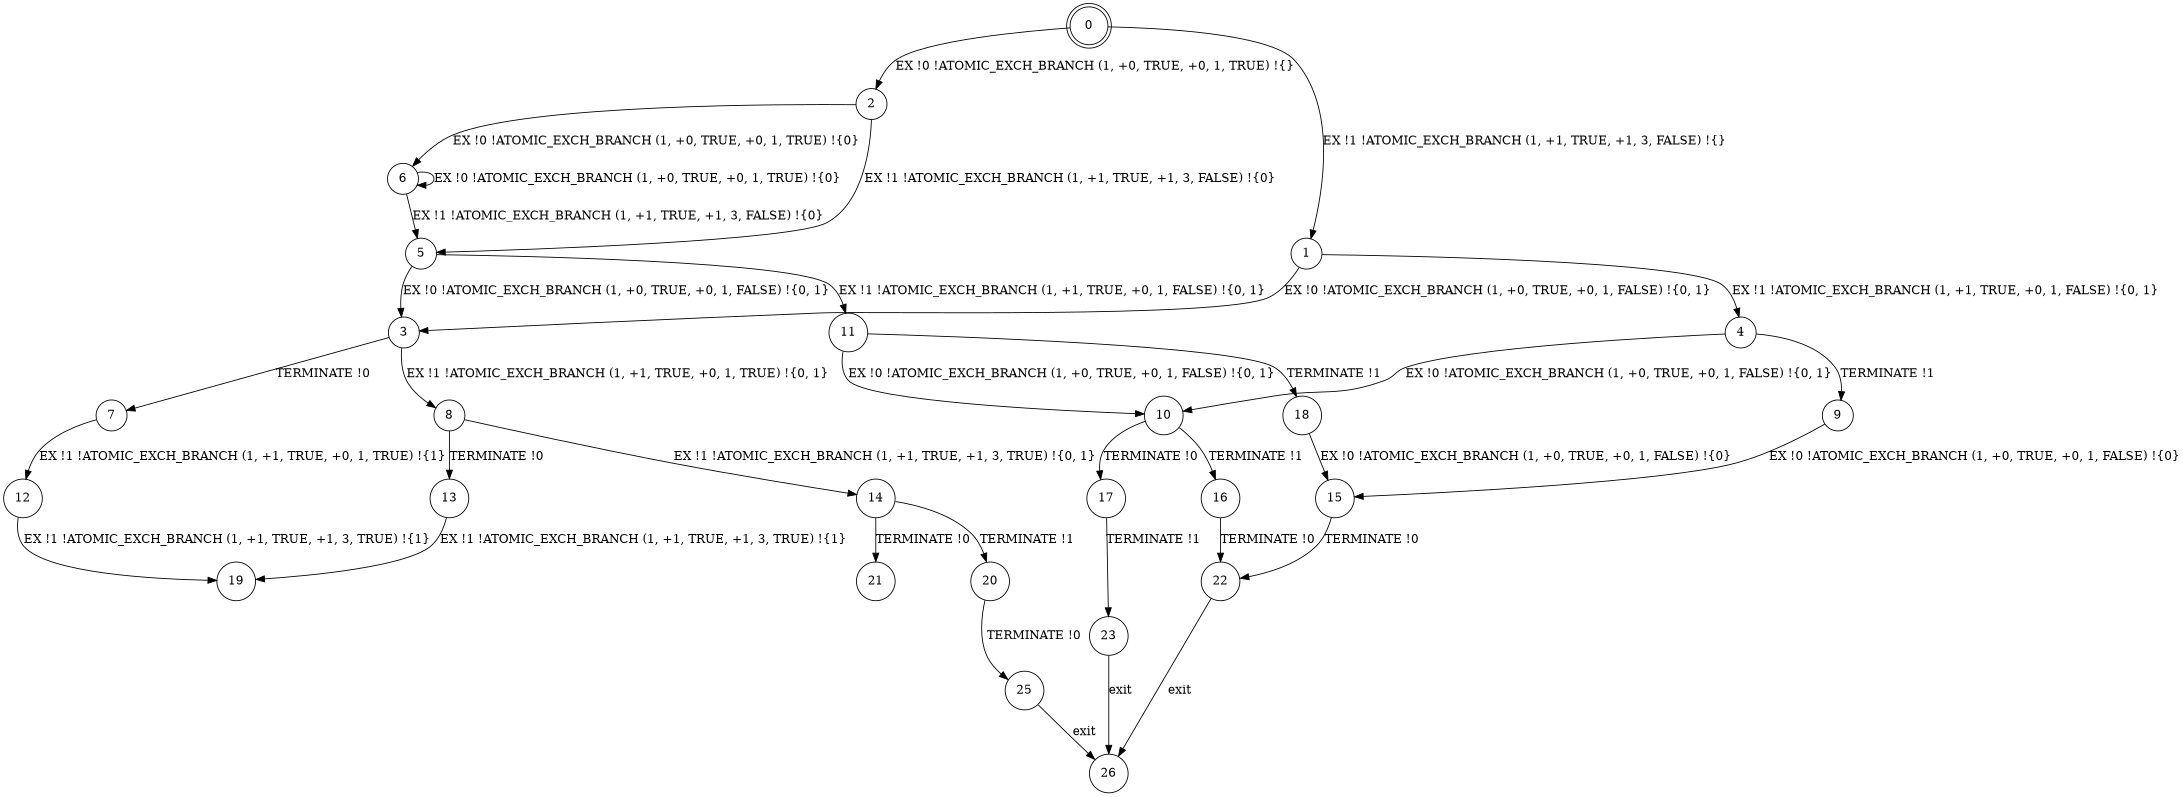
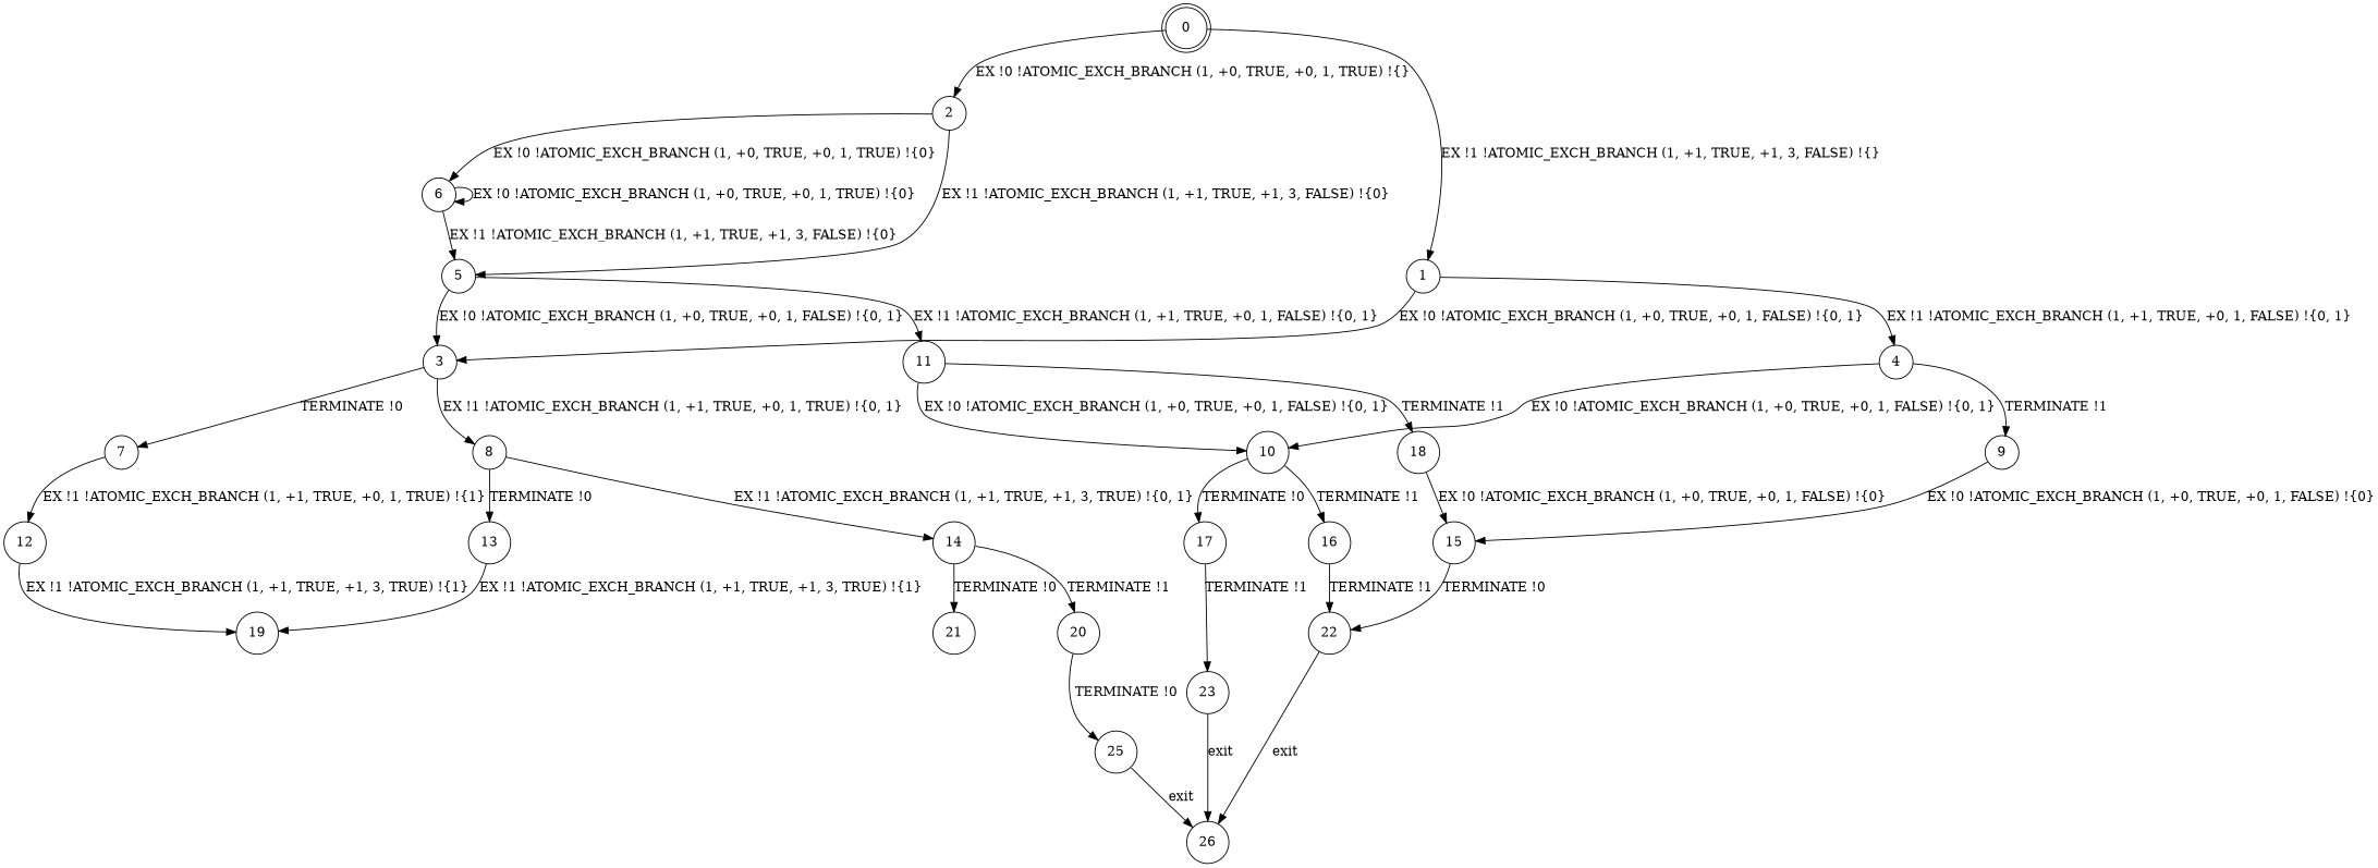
  digraph {
    node [shape=circle]
    0 [peripheries=2]
    1
    2
    3
    4
    5
    6
    7
    8
    9
    10
    11
    12
    13
    14
    15
    16
    17
    18
    19
    20
    21
    22
    23
    25
    26
    0 -> 1 [label="EX !1 !ATOMIC_EXCH_BRANCH (1, +1, TRUE, +1, 3, FALSE) !{}"]
    0 -> 2 [label="EX !0 !ATOMIC_EXCH_BRANCH (1, +0, TRUE, +0, 1, TRUE) !{}"]
    1 -> 3 [label="EX !0 !ATOMIC_EXCH_BRANCH (1, +0, TRUE, +0, 1, FALSE) !{0, 1}"]
    1 -> 4 [label="EX !1 !ATOMIC_EXCH_BRANCH (1, +1, TRUE, +0, 1, FALSE) !{0, 1}"]
    2 -> 5 [label="EX !1 !ATOMIC_EXCH_BRANCH (1, +1, TRUE, +1, 3, FALSE) !{0}"]
    2 -> 6 [label="EX !0 !ATOMIC_EXCH_BRANCH (1, +0, TRUE, +0, 1, TRUE) !{0}"]
    3 -> 7 [label="TERMINATE !0"]
    3 -> 8 [label="EX !1 !ATOMIC_EXCH_BRANCH (1, +1, TRUE, +0, 1, TRUE) !{0, 1}"]
    4 -> 9 [label="TERMINATE !1"]
    4 -> 10 [label="EX !0 !ATOMIC_EXCH_BRANCH (1, +0, TRUE, +0, 1, FALSE) !{0, 1}"]
    5 -> 3 [label="EX !0 !ATOMIC_EXCH_BRANCH (1, +0, TRUE, +0, 1, FALSE) !{0, 1}"]
    5 -> 11 [label="EX !1 !ATOMIC_EXCH_BRANCH (1, +1, TRUE, +0, 1, FALSE) !{0, 1}"]
    6 -> 5 [label="EX !1 !ATOMIC_EXCH_BRANCH (1, +1, TRUE, +1, 3, FALSE) !{0}"]
    6 -> 6 [label="EX !0 !ATOMIC_EXCH_BRANCH (1, +0, TRUE, +0, 1, TRUE) !{0}"]
    7 -> 12 [label="EX !1 !ATOMIC_EXCH_BRANCH (1, +1, TRUE, +0, 1, TRUE) !{1}"]
    8 -> 13 [label="TERMINATE !0"]
    8 -> 14 [label="EX !1 !ATOMIC_EXCH_BRANCH (1, +1, TRUE, +1, 3, TRUE) !{0, 1}"]
    9 -> 15 [label="EX !0 !ATOMIC_EXCH_BRANCH (1, +0, TRUE, +0, 1, FALSE) !{0}"]
    10 -> 16 [label="TERMINATE !1"]
    10 -> 17 [label="TERMINATE !0"]
    11 -> 10 [label="EX !0 !ATOMIC_EXCH_BRANCH (1, +0, TRUE, +0, 1, FALSE) !{0, 1}"]
    11 -> 18 [label="TERMINATE !1"]
    12 -> 19 [label="EX !1 !ATOMIC_EXCH_BRANCH (1, +1, TRUE, +1, 3, TRUE) !{1}"]
    13 -> 19 [label="EX !1 !ATOMIC_EXCH_BRANCH (1, +1, TRUE, +1, 3, TRUE) !{1}"]
    14 -> 20 [label="TERMINATE !1"]
    14 -> 21 [label="TERMINATE !0"]
    15 -> 22 [label="TERMINATE !0"]
-   16 -> 22 [label="TERMINATE !0"]
+   16 -> 22 [label="TERMINATE !1"]
    17 -> 23 [label="TERMINATE !1"]
    18 -> 15 [label="EX !0 !ATOMIC_EXCH_BRANCH (1, +0, TRUE, +0, 1, FALSE) !{0}"]
    20 -> 25 [label="TERMINATE !0"]
    22 -> 26 [label=exit]
    23 -> 26 [label=exit]
    25 -> 26 [label=exit]
  }
